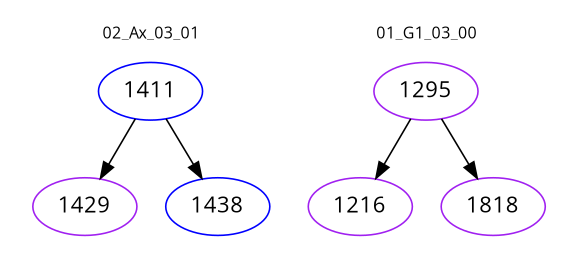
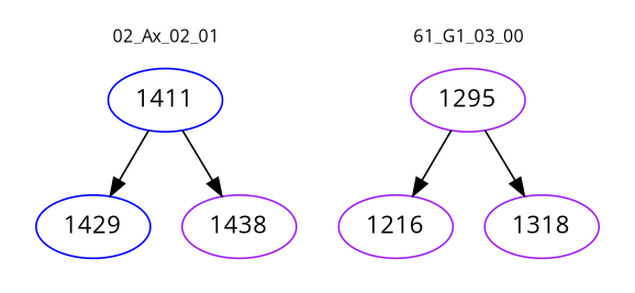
  digraph {
    fontname="Open Sans"
    node [color=purple fontname="Open Sans"]
    edge [color=black fontname="Open Sans"]
    n1 [color=blue label=1411]
-   n2 [label=1429]
-   n3 [color=blue label=1438]
+   n2 [color=blue label=1429]
+   n3 [label=1438]
    n4 [label=1295]
    n5 [label=1216]
-   n6 [label=1818]
+   n6 [label=1318]
    subgraph cluster_1 {
      color=white
      fontsize=10
-     label="02_Ax_03_01"
+     label="02_Ax_02_01"
      n1
      n2
      n3
    }
    subgraph cluster_2 {
      color=white
      fontsize=10
-     label="01_G1_03_00"
+     label="61_G1_03_00"
      n4
      n5
      n6
    }
    n1 -> n2
    n1 -> n3
    n4 -> n5
    n4 -> n6
  }
